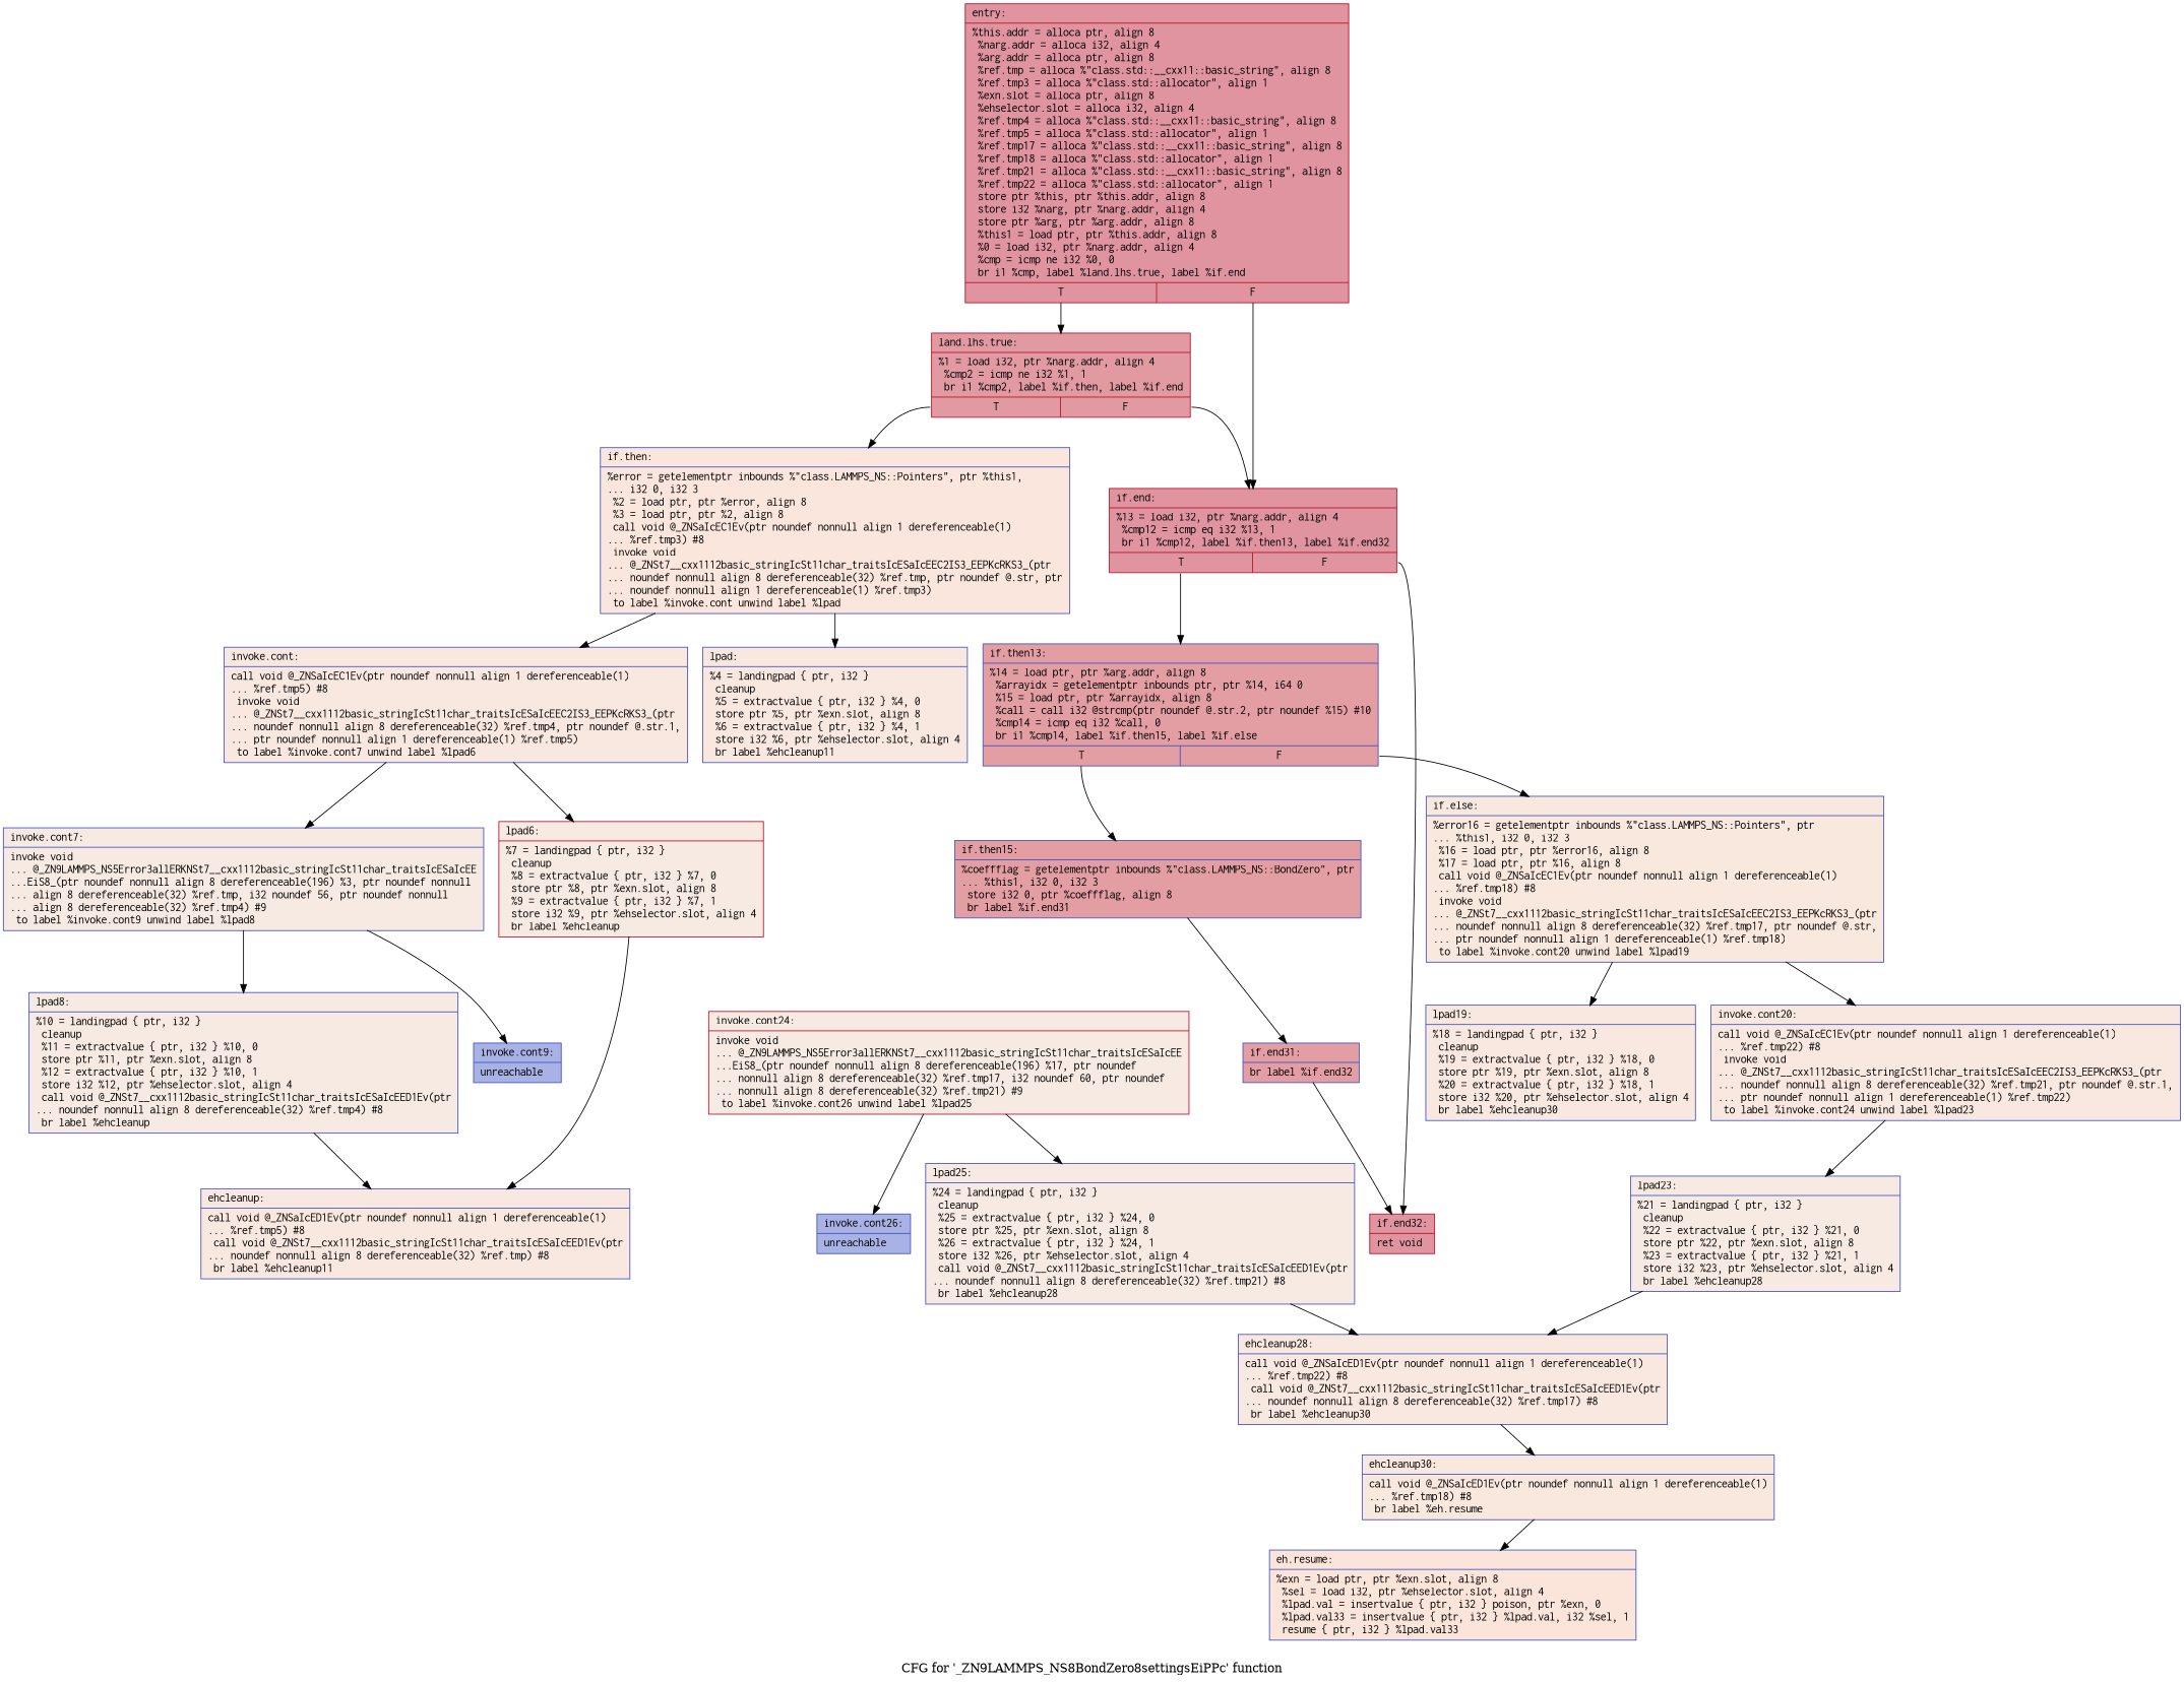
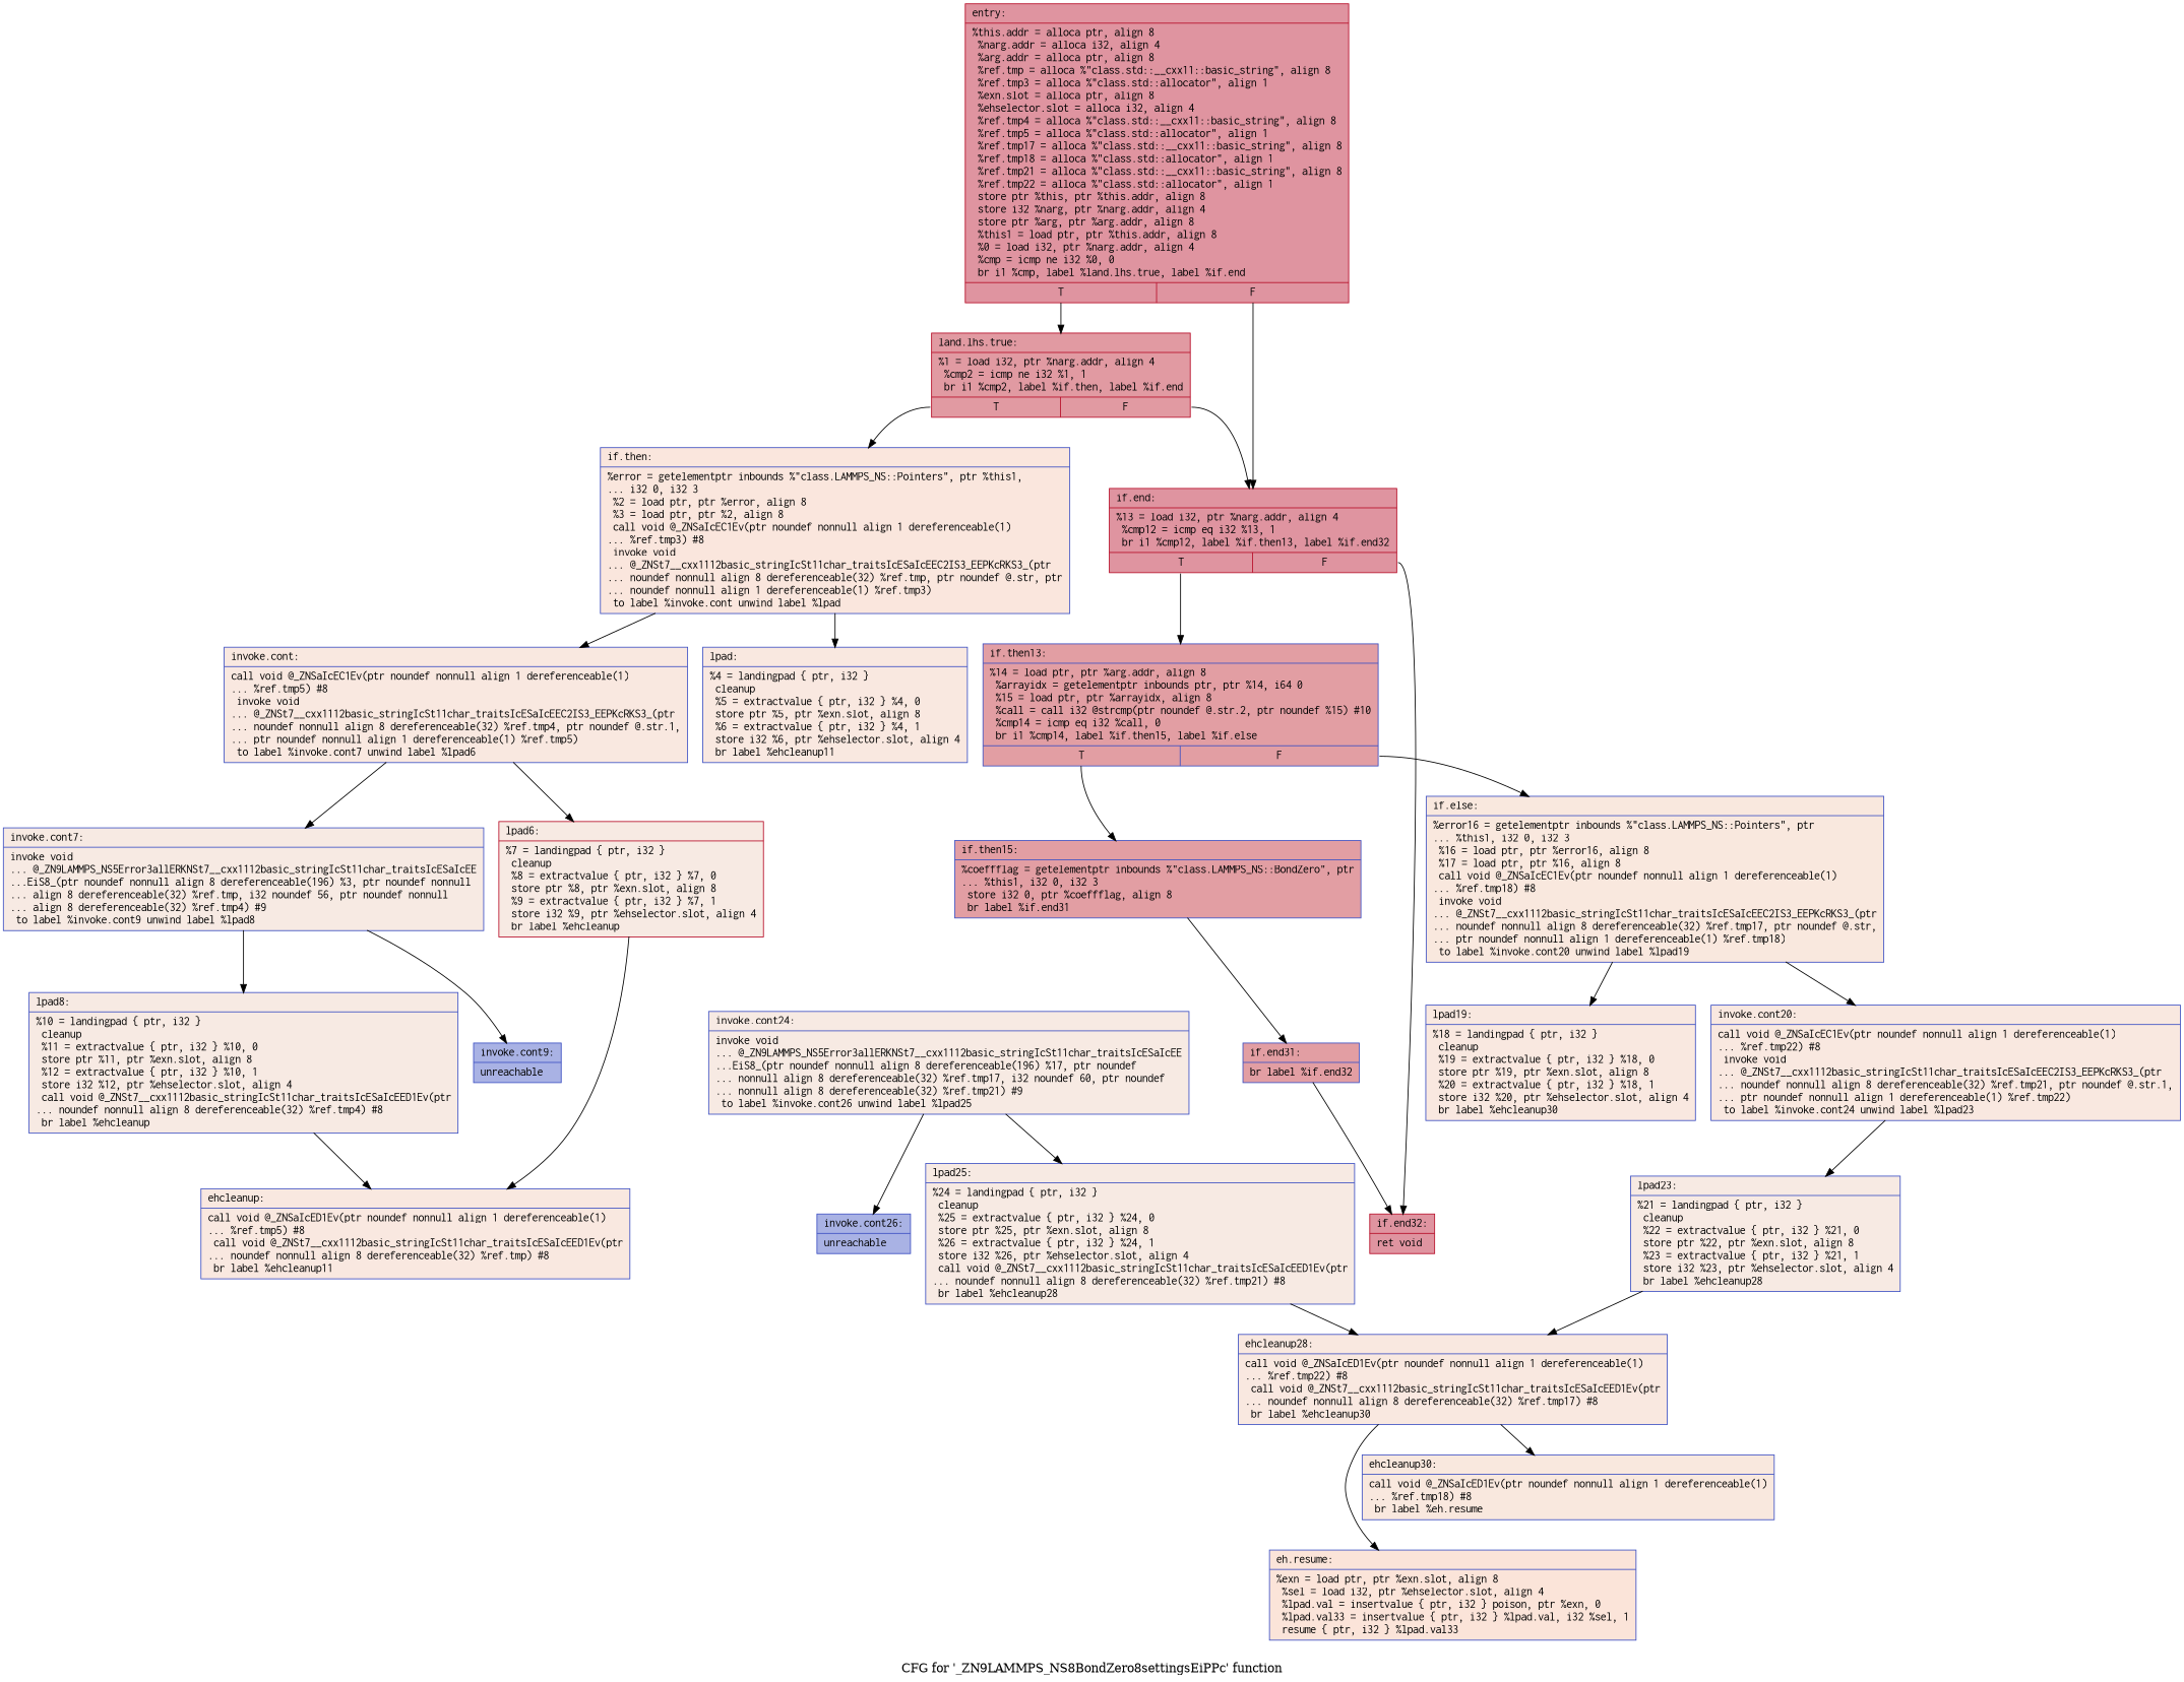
  digraph {
    label="CFG for '_ZN9LAMMPS_NS8BondZero8settingsEiPPc' function"
    node [color="#3d50c3ff" fillcolor="#f1ccb870" fontname=Courier shape=record style=filled]
    n1 [color="#b70d28ff" fillcolor="#b70d2870" label="{entry:\l|  %this.addr = alloca ptr, align 8\l  %narg.addr = alloca i32, align 4\l  %arg.addr = alloca ptr, align 8\l  %ref.tmp = alloca %\"class.std::__cxx11::basic_string\", align 8\l  %ref.tmp3 = alloca %\"class.std::allocator\", align 1\l  %exn.slot = alloca ptr, align 8\l  %ehselector.slot = alloca i32, align 4\l  %ref.tmp4 = alloca %\"class.std::__cxx11::basic_string\", align 8\l  %ref.tmp5 = alloca %\"class.std::allocator\", align 1\l  %ref.tmp17 = alloca %\"class.std::__cxx11::basic_string\", align 8\l  %ref.tmp18 = alloca %\"class.std::allocator\", align 1\l  %ref.tmp21 = alloca %\"class.std::__cxx11::basic_string\", align 8\l  %ref.tmp22 = alloca %\"class.std::allocator\", align 1\l  store ptr %this, ptr %this.addr, align 8\l  store i32 %narg, ptr %narg.addr, align 4\l  store ptr %arg, ptr %arg.addr, align 8\l  %this1 = load ptr, ptr %this.addr, align 8\l  %0 = load i32, ptr %narg.addr, align 4\l  %cmp = icmp ne i32 %0, 0\l  br i1 %cmp, label %land.lhs.true, label %if.end\l|{<s0>T|<s1>F}}"]
    n2 [color="#b70d28ff" fillcolor="#bb1b2c70" label="{land.lhs.true:\l|  %1 = load i32, ptr %narg.addr, align 4\l  %cmp2 = icmp ne i32 %1, 1\l  br i1 %cmp2, label %if.then, label %if.end\l|{<s0>T|<s1>F}}"]
    n3 [color="#b70d28ff" fillcolor="#b70d2870" label="{if.end:\l|  %13 = load i32, ptr %narg.addr, align 4\l  %cmp12 = icmp eq i32 %13, 1\l  br i1 %cmp12, label %if.then13, label %if.end32\l|{<s0>T|<s1>F}}"]
    n4 [fillcolor="#f3c7b170" label="{if.then:\l|  %error = getelementptr inbounds %\"class.LAMMPS_NS::Pointers\", ptr %this1,\l... i32 0, i32 3\l  %2 = load ptr, ptr %error, align 8\l  %3 = load ptr, ptr %2, align 8\l  call void @_ZNSaIcEC1Ev(ptr noundef nonnull align 1 dereferenceable(1)\l... %ref.tmp3) #8\l  invoke void\l... @_ZNSt7__cxx1112basic_stringIcSt11char_traitsIcESaIcEEC2IS3_EEPKcRKS3_(ptr\l... noundef nonnull align 8 dereferenceable(32) %ref.tmp, ptr noundef @.str, ptr\l... noundef nonnull align 1 dereferenceable(1) %ref.tmp3)\l          to label %invoke.cont unwind label %lpad\l}"]
    n5 [fillcolor="#be242e70" label="{if.then13:\l|  %14 = load ptr, ptr %arg.addr, align 8\l  %arrayidx = getelementptr inbounds ptr, ptr %14, i64 0\l  %15 = load ptr, ptr %arrayidx, align 8\l  %call = call i32 @strcmp(ptr noundef @.str.2, ptr noundef %15) #10\l  %cmp14 = icmp eq i32 %call, 0\l  br i1 %cmp14, label %if.then15, label %if.else\l|{<s0>T|<s1>F}}"]
    n6 [color="#b70d28ff" fillcolor="#b70d2870" label="{if.end32:\l|  ret void\l}"]
    n7 [label="{invoke.cont:\l|  call void @_ZNSaIcEC1Ev(ptr noundef nonnull align 1 dereferenceable(1)\l... %ref.tmp5) #8\l  invoke void\l... @_ZNSt7__cxx1112basic_stringIcSt11char_traitsIcESaIcEEC2IS3_EEPKcRKS3_(ptr\l... noundef nonnull align 8 dereferenceable(32) %ref.tmp4, ptr noundef @.str.1,\l... ptr noundef nonnull align 1 dereferenceable(1) %ref.tmp5)\l          to label %invoke.cont7 unwind label %lpad6\l}"]
    n8 [label="{lpad:\l|  %4 = landingpad \{ ptr, i32 \}\l          cleanup\l  %5 = extractvalue \{ ptr, i32 \} %4, 0\l  store ptr %5, ptr %exn.slot, align 8\l  %6 = extractvalue \{ ptr, i32 \} %4, 1\l  store i32 %6, ptr %ehselector.slot, align 4\l  br label %ehcleanup11\l}"]
    n9 [fillcolor="#be242e70" label="{if.then15:\l|  %coeffflag = getelementptr inbounds %\"class.LAMMPS_NS::BondZero\", ptr\l... %this1, i32 0, i32 3\l  store i32 0, ptr %coeffflag, align 8\l  br label %if.end31\l}"]
    n10 [fillcolor="#f2cab570" label="{if.else:\l|  %error16 = getelementptr inbounds %\"class.LAMMPS_NS::Pointers\", ptr\l... %this1, i32 0, i32 3\l  %16 = load ptr, ptr %error16, align 8\l  %17 = load ptr, ptr %16, align 8\l  call void @_ZNSaIcEC1Ev(ptr noundef nonnull align 1 dereferenceable(1)\l... %ref.tmp18) #8\l  invoke void\l... @_ZNSt7__cxx1112basic_stringIcSt11char_traitsIcESaIcEEC2IS3_EEPKcRKS3_(ptr\l... noundef nonnull align 8 dereferenceable(32) %ref.tmp17, ptr noundef @.str,\l... ptr noundef nonnull align 1 dereferenceable(1) %ref.tmp18)\l          to label %invoke.cont20 unwind label %lpad19\l}"]
    n11 [fillcolor="#eed0c070" label="{invoke.cont7:\l|  invoke void\l... @_ZN9LAMMPS_NS5Error3allERKNSt7__cxx1112basic_stringIcSt11char_traitsIcESaIcEE\l...EiS8_(ptr noundef nonnull align 8 dereferenceable(196) %3, ptr noundef nonnull\l... align 8 dereferenceable(32) %ref.tmp, i32 noundef 56, ptr noundef nonnull\l... align 8 dereferenceable(32) %ref.tmp4) #9\l          to label %invoke.cont9 unwind label %lpad8\l}"]
    n12 [color="#b70d28ff" fillcolor="#eed0c070" label="{lpad6:\l|  %7 = landingpad \{ ptr, i32 \}\l          cleanup\l  %8 = extractvalue \{ ptr, i32 \} %7, 0\l  store ptr %8, ptr %exn.slot, align 8\l  %9 = extractvalue \{ ptr, i32 \} %7, 1\l  store i32 %9, ptr %ehselector.slot, align 4\l  br label %ehcleanup\l}"]
    n13 [fillcolor="#3d50c370" label="{invoke.cont9:\l|  unreachable\l}"]
    n14 [fillcolor="#eed0c070" label="{lpad8:\l|  %10 = landingpad \{ ptr, i32 \}\l          cleanup\l  %11 = extractvalue \{ ptr, i32 \} %10, 0\l  store ptr %11, ptr %exn.slot, align 8\l  %12 = extractvalue \{ ptr, i32 \} %10, 1\l  store i32 %12, ptr %ehselector.slot, align 4\l  call void @_ZNSt7__cxx1112basic_stringIcSt11char_traitsIcESaIcEED1Ev(ptr\l... noundef nonnull align 8 dereferenceable(32) %ref.tmp4) #8\l  br label %ehcleanup\l}"]
    n15 [label="{ehcleanup:\l|  call void @_ZNSaIcED1Ev(ptr noundef nonnull align 1 dereferenceable(1)\l... %ref.tmp5) #8\l  call void @_ZNSt7__cxx1112basic_stringIcSt11char_traitsIcESaIcEED1Ev(ptr\l... noundef nonnull align 8 dereferenceable(32) %ref.tmp) #8\l  br label %ehcleanup11\l}"]
    n16 [fillcolor="#f5c1a970" label="{eh.resume:\l|  %exn = load ptr, ptr %exn.slot, align 8\l  %sel = load i32, ptr %ehselector.slot, align 4\l  %lpad.val = insertvalue \{ ptr, i32 \} poison, ptr %exn, 0\l  %lpad.val33 = insertvalue \{ ptr, i32 \} %lpad.val, i32 %sel, 1\l  resume \{ ptr, i32 \} %lpad.val33\l}"]
    n17 [fillcolor="#be242e70" label="{if.end31:\l|  br label %if.end32\l}"]
    n18 [label="{invoke.cont20:\l|  call void @_ZNSaIcEC1Ev(ptr noundef nonnull align 1 dereferenceable(1)\l... %ref.tmp22) #8\l  invoke void\l... @_ZNSt7__cxx1112basic_stringIcSt11char_traitsIcESaIcEEC2IS3_EEPKcRKS3_(ptr\l... noundef nonnull align 8 dereferenceable(32) %ref.tmp21, ptr noundef @.str.1,\l... ptr noundef nonnull align 1 dereferenceable(1) %ref.tmp22)\l          to label %invoke.cont24 unwind label %lpad23\l}"]
    n19 [label="{lpad19:\l|  %18 = landingpad \{ ptr, i32 \}\l          cleanup\l  %19 = extractvalue \{ ptr, i32 \} %18, 0\l  store ptr %19, ptr %exn.slot, align 8\l  %20 = extractvalue \{ ptr, i32 \} %18, 1\l  store i32 %20, ptr %ehselector.slot, align 4\l  br label %ehcleanup30\l}"]
    n20 [fillcolor="#eed0c070" label="{lpad23:\l|  %21 = landingpad \{ ptr, i32 \}\l          cleanup\l  %22 = extractvalue \{ ptr, i32 \} %21, 0\l  store ptr %22, ptr %exn.slot, align 8\l  %23 = extractvalue \{ ptr, i32 \} %21, 1\l  store i32 %23, ptr %ehselector.slot, align 4\l  br label %ehcleanup28\l}"]
-   n21 [color="#b70d28ff" fillcolor="#eed0c070" label="{invoke.cont24:\l|  invoke void\l... @_ZN9LAMMPS_NS5Error3allERKNSt7__cxx1112basic_stringIcSt11char_traitsIcESaIcEE\l...EiS8_(ptr noundef nonnull align 8 dereferenceable(196) %17, ptr noundef\l... nonnull align 8 dereferenceable(32) %ref.tmp17, i32 noundef 60, ptr noundef\l... nonnull align 8 dereferenceable(32) %ref.tmp21) #9\l          to label %invoke.cont26 unwind label %lpad25\l}"]
+   n21 [fillcolor="#eed0c070" label="{invoke.cont24:\l|  invoke void\l... @_ZN9LAMMPS_NS5Error3allERKNSt7__cxx1112basic_stringIcSt11char_traitsIcESaIcEE\l...EiS8_(ptr noundef nonnull align 8 dereferenceable(196) %17, ptr noundef\l... nonnull align 8 dereferenceable(32) %ref.tmp17, i32 noundef 60, ptr noundef\l... nonnull align 8 dereferenceable(32) %ref.tmp21) #9\l          to label %invoke.cont26 unwind label %lpad25\l}"]
    n22 [fillcolor="#3d50c370" label="{invoke.cont26:\l|  unreachable\l}"]
    n23 [fillcolor="#eed0c070" label="{lpad25:\l|  %24 = landingpad \{ ptr, i32 \}\l          cleanup\l  %25 = extractvalue \{ ptr, i32 \} %24, 0\l  store ptr %25, ptr %exn.slot, align 8\l  %26 = extractvalue \{ ptr, i32 \} %24, 1\l  store i32 %26, ptr %ehselector.slot, align 4\l  call void @_ZNSt7__cxx1112basic_stringIcSt11char_traitsIcESaIcEED1Ev(ptr\l... noundef nonnull align 8 dereferenceable(32) %ref.tmp21) #8\l  br label %ehcleanup28\l}"]
    n24 [label="{ehcleanup28:\l|  call void @_ZNSaIcED1Ev(ptr noundef nonnull align 1 dereferenceable(1)\l... %ref.tmp22) #8\l  call void @_ZNSt7__cxx1112basic_stringIcSt11char_traitsIcESaIcEED1Ev(ptr\l... noundef nonnull align 8 dereferenceable(32) %ref.tmp17) #8\l  br label %ehcleanup30\l}"]
    n25 [fillcolor="#f2cab570" label="{ehcleanup30:\l|  call void @_ZNSaIcED1Ev(ptr noundef nonnull align 1 dereferenceable(1)\l... %ref.tmp18) #8\l  br label %eh.resume\l}"]
    n1 -> n2 [tailport=s0]
    n1 -> n3 [tailport=s1]
    n2 -> n3 [tailport=s1]
    n2 -> n4 [tailport=s0]
    n3 -> n5 [tailport=s0]
    n3 -> n6 [tailport=s1]
    n4 -> n7
    n4 -> n8
    n5 -> n9 [tailport=s0]
    n5 -> n10 [tailport=s1]
    n7 -> n11
    n7 -> n12
    n9 -> n17
    n10 -> n18
    n10 -> n19
    n11 -> n13
    n11 -> n14
    n12 -> n15
    n14 -> n15
    n17 -> n6
    n18 -> n20
    n20 -> n24
    n21 -> n22
    n21 -> n23
    n23 -> n24
    n24 -> n25
-   n25 -> n16
+   n24 -> n16
  }
